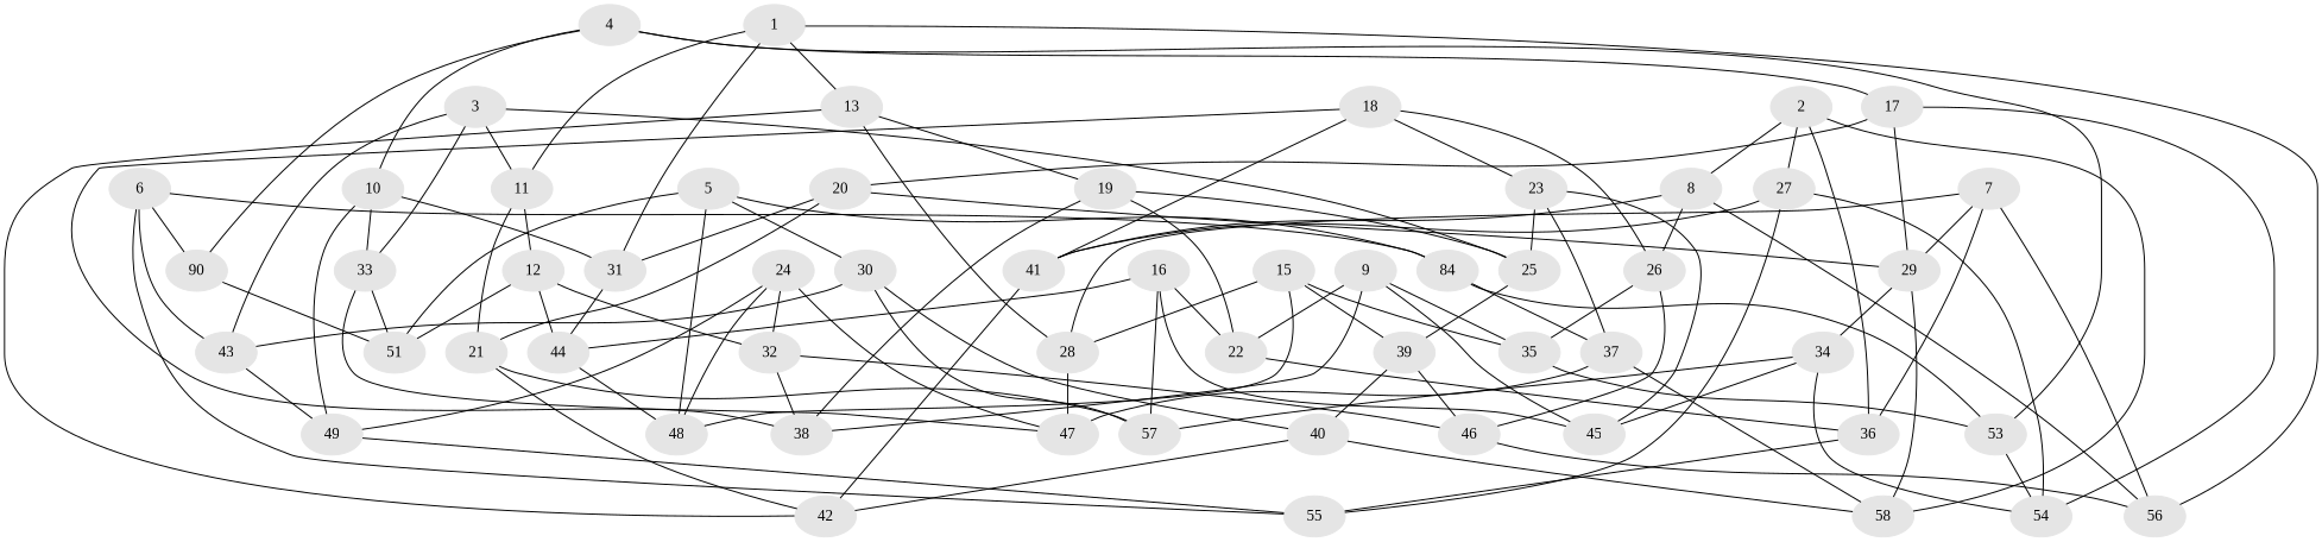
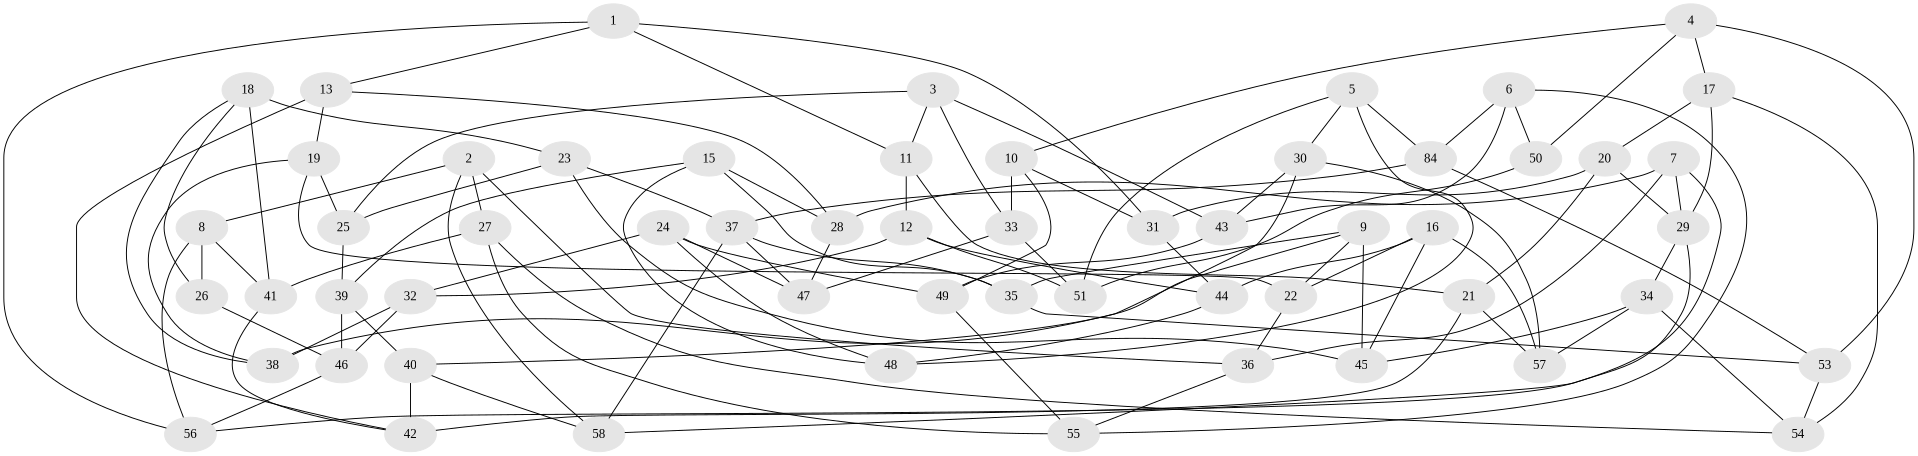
  graph {
    fontname="Liberation Serif"
    node [color=gray90 fontname="Liberation Serif" style=filled]
    edge [fontname="Liberation Serif"]
    1
    11
    13
    31
    56
    12
    21
    28
    19
    42
    44
    2
    8
    27
    36
    n16 [label=58]
    26
    41
    55
    54
    3
    25
    33
    43
    39
    51
    47
    49
    4
    10
    17
-   50 [label=90]
+   50
    53
    29
    20
    n36 [label=84]
    5
    30
    48
    37
    57
    40
    6
    7
    34
    35
    46
    9
    22
    38
    45
    32
    15
    16
    18
    23
    24
    1 -- 11
    1 -- 13
    1 -- 31
    1 -- 56
    11 -- 12
    11 -- 21
    13 -- 28
    13 -- 19
    13 -- 42
    31 -- 44
    12 -- 44
    12 -- 51
    12 -- 32
    21 -- 42
    21 -- 57
    28 -- 47
    19 -- 25
    19 -- 22
    19 -- 38
    44 -- 48
    2 -- 8
    2 -- 27
    2 -- 36
    2 -- n16
    8 -- 56
    8 -- 26
    8 -- 41
    27 -- 41
    27 -- 55
    27 -- 54
    36 -- 55
-   26 -- 35
+   37 -- 35
    26 -- 46
    41 -- 42
    3 -- 11
    3 -- 25
    3 -- 33
    3 -- 43
    25 -- 39
    33 -- 51
    33 -- 47
    43 -- 49
    39 -- 40
    39 -- 46
    49 -- 55
    4 -- 10
    4 -- 17
    4 -- 50
    4 -- 53
    10 -- 31
    10 -- 33
    10 -- 49
    17 -- 54
    17 -- 29
    17 -- 20
    50 -- 51
    53 -- 54
    29 -- n16
    29 -- 34
    20 -- 31
    20 -- 21
    20 -- 29
    n36 -- 53
    n36 -- 37
    5 -- 51
    5 -- n36
    5 -- 30
    5 -- 48
    30 -- 43
    30 -- 57
    30 -- 40
    37 -- n16
    37 -- 47
    40 -- 42
    40 -- n16
    6 -- 55
    6 -- 43
    6 -- 50
    6 -- n36
    7 -- 56
    7 -- 28
    7 -- 36
    7 -- 29
    34 -- 54
    34 -- 57
    34 -- 45
    35 -- 53
    46 -- 56
    9 -- 35
    9 -- 22
    9 -- 38
    9 -- 45
    22 -- 36
    32 -- 46
    32 -- 38
    15 -- 28
    15 -- 39
    15 -- 48
    15 -- 35
    16 -- 44
    16 -- 57
    16 -- 22
    16 -- 45
    18 -- 26
    18 -- 41
    18 -- 38
    18 -- 23
    23 -- 25
    23 -- 37
    23 -- 45
    24 -- 47
    24 -- 49
    24 -- 48
    24 -- 32
  }
